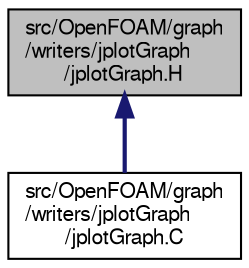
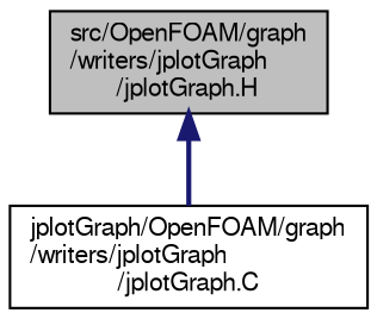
  digraph {
    node [color=black fontname=FreeSans fontsize=10 shape=record]
    n1 [fillcolor=grey75 fontcolor=black height=0.2 label="src/OpenFOAM/graph\l/writers/jplotGraph\l/jplotGraph.H" style=filled width=0.4]
-   n2 [height=0.2 label="src/OpenFOAM/graph\l/writers/jplotGraph\l/jplotGraph.C" width=0.4]
+   n2 [height=0.2 label="jplotGraph/OpenFOAM/graph\l/writers/jplotGraph\l/jplotGraph.C" width=0.4]
    n1 -> n2 [color=midnightblue dir=back fontname=FreeSans fontsize=10 labelfontname=FreeSans labelfontsize=10 style=bold]
  }
